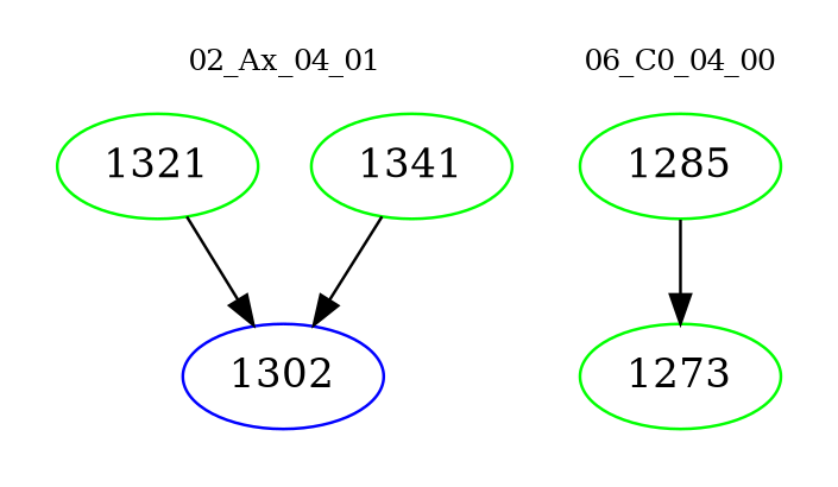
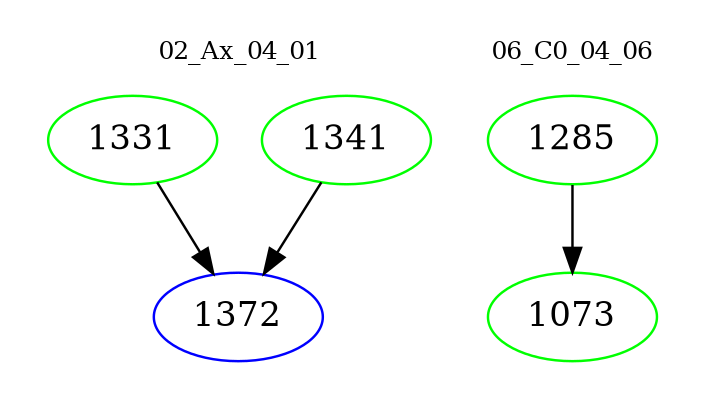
  digraph {
    node [color=green]
    edge [color=black]
    n1 [label=1341]
-   n2 [label=1321]
-   n3 [color=blue label=1302]
+   n2 [label=1331]
+   n3 [color=blue label=1372]
    n4 [label=1285]
-   n5 [label=1273]
+   n5 [label=1073]
    subgraph cluster_1 {
      color=white
      fontsize=10
      label="02_Ax_04_01"
      n1
      n2
      n3
    }
    subgraph cluster_2 {
      color=white
      fontsize=10
-     label="06_C0_04_00"
+     label="06_C0_04_06"
      n4
      n5
    }
    n1 -> n3
    n2 -> n3
    n4 -> n5
  }
